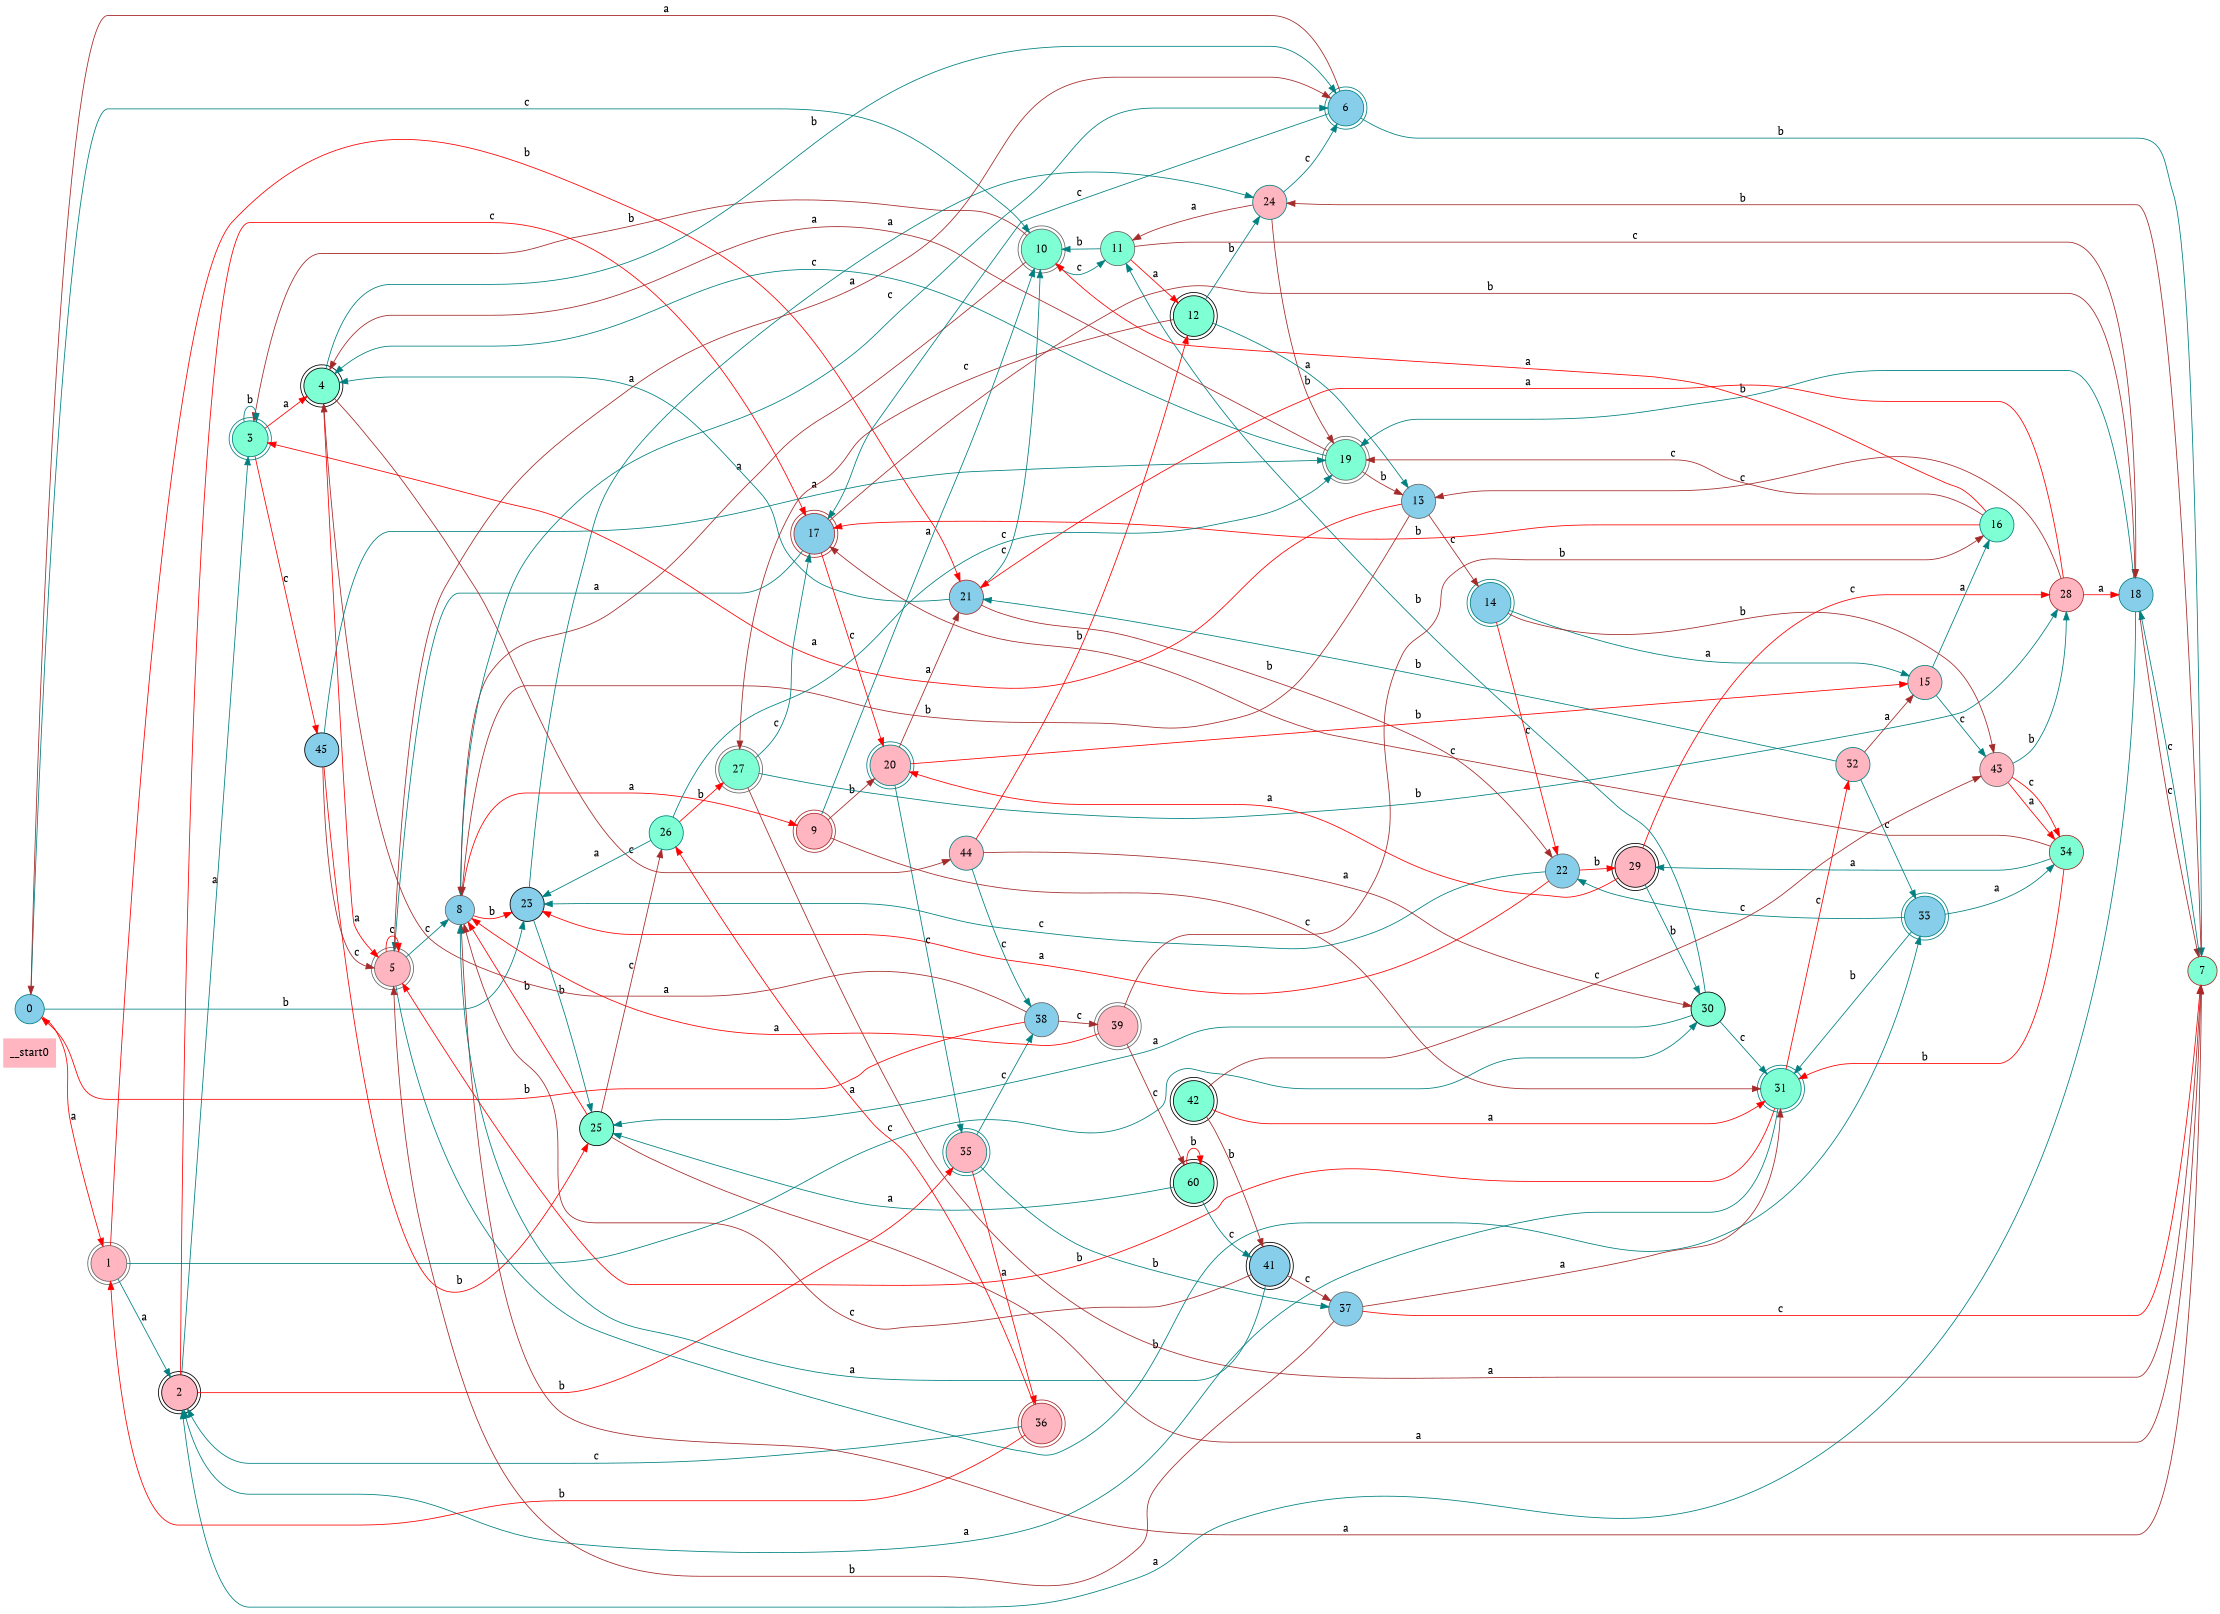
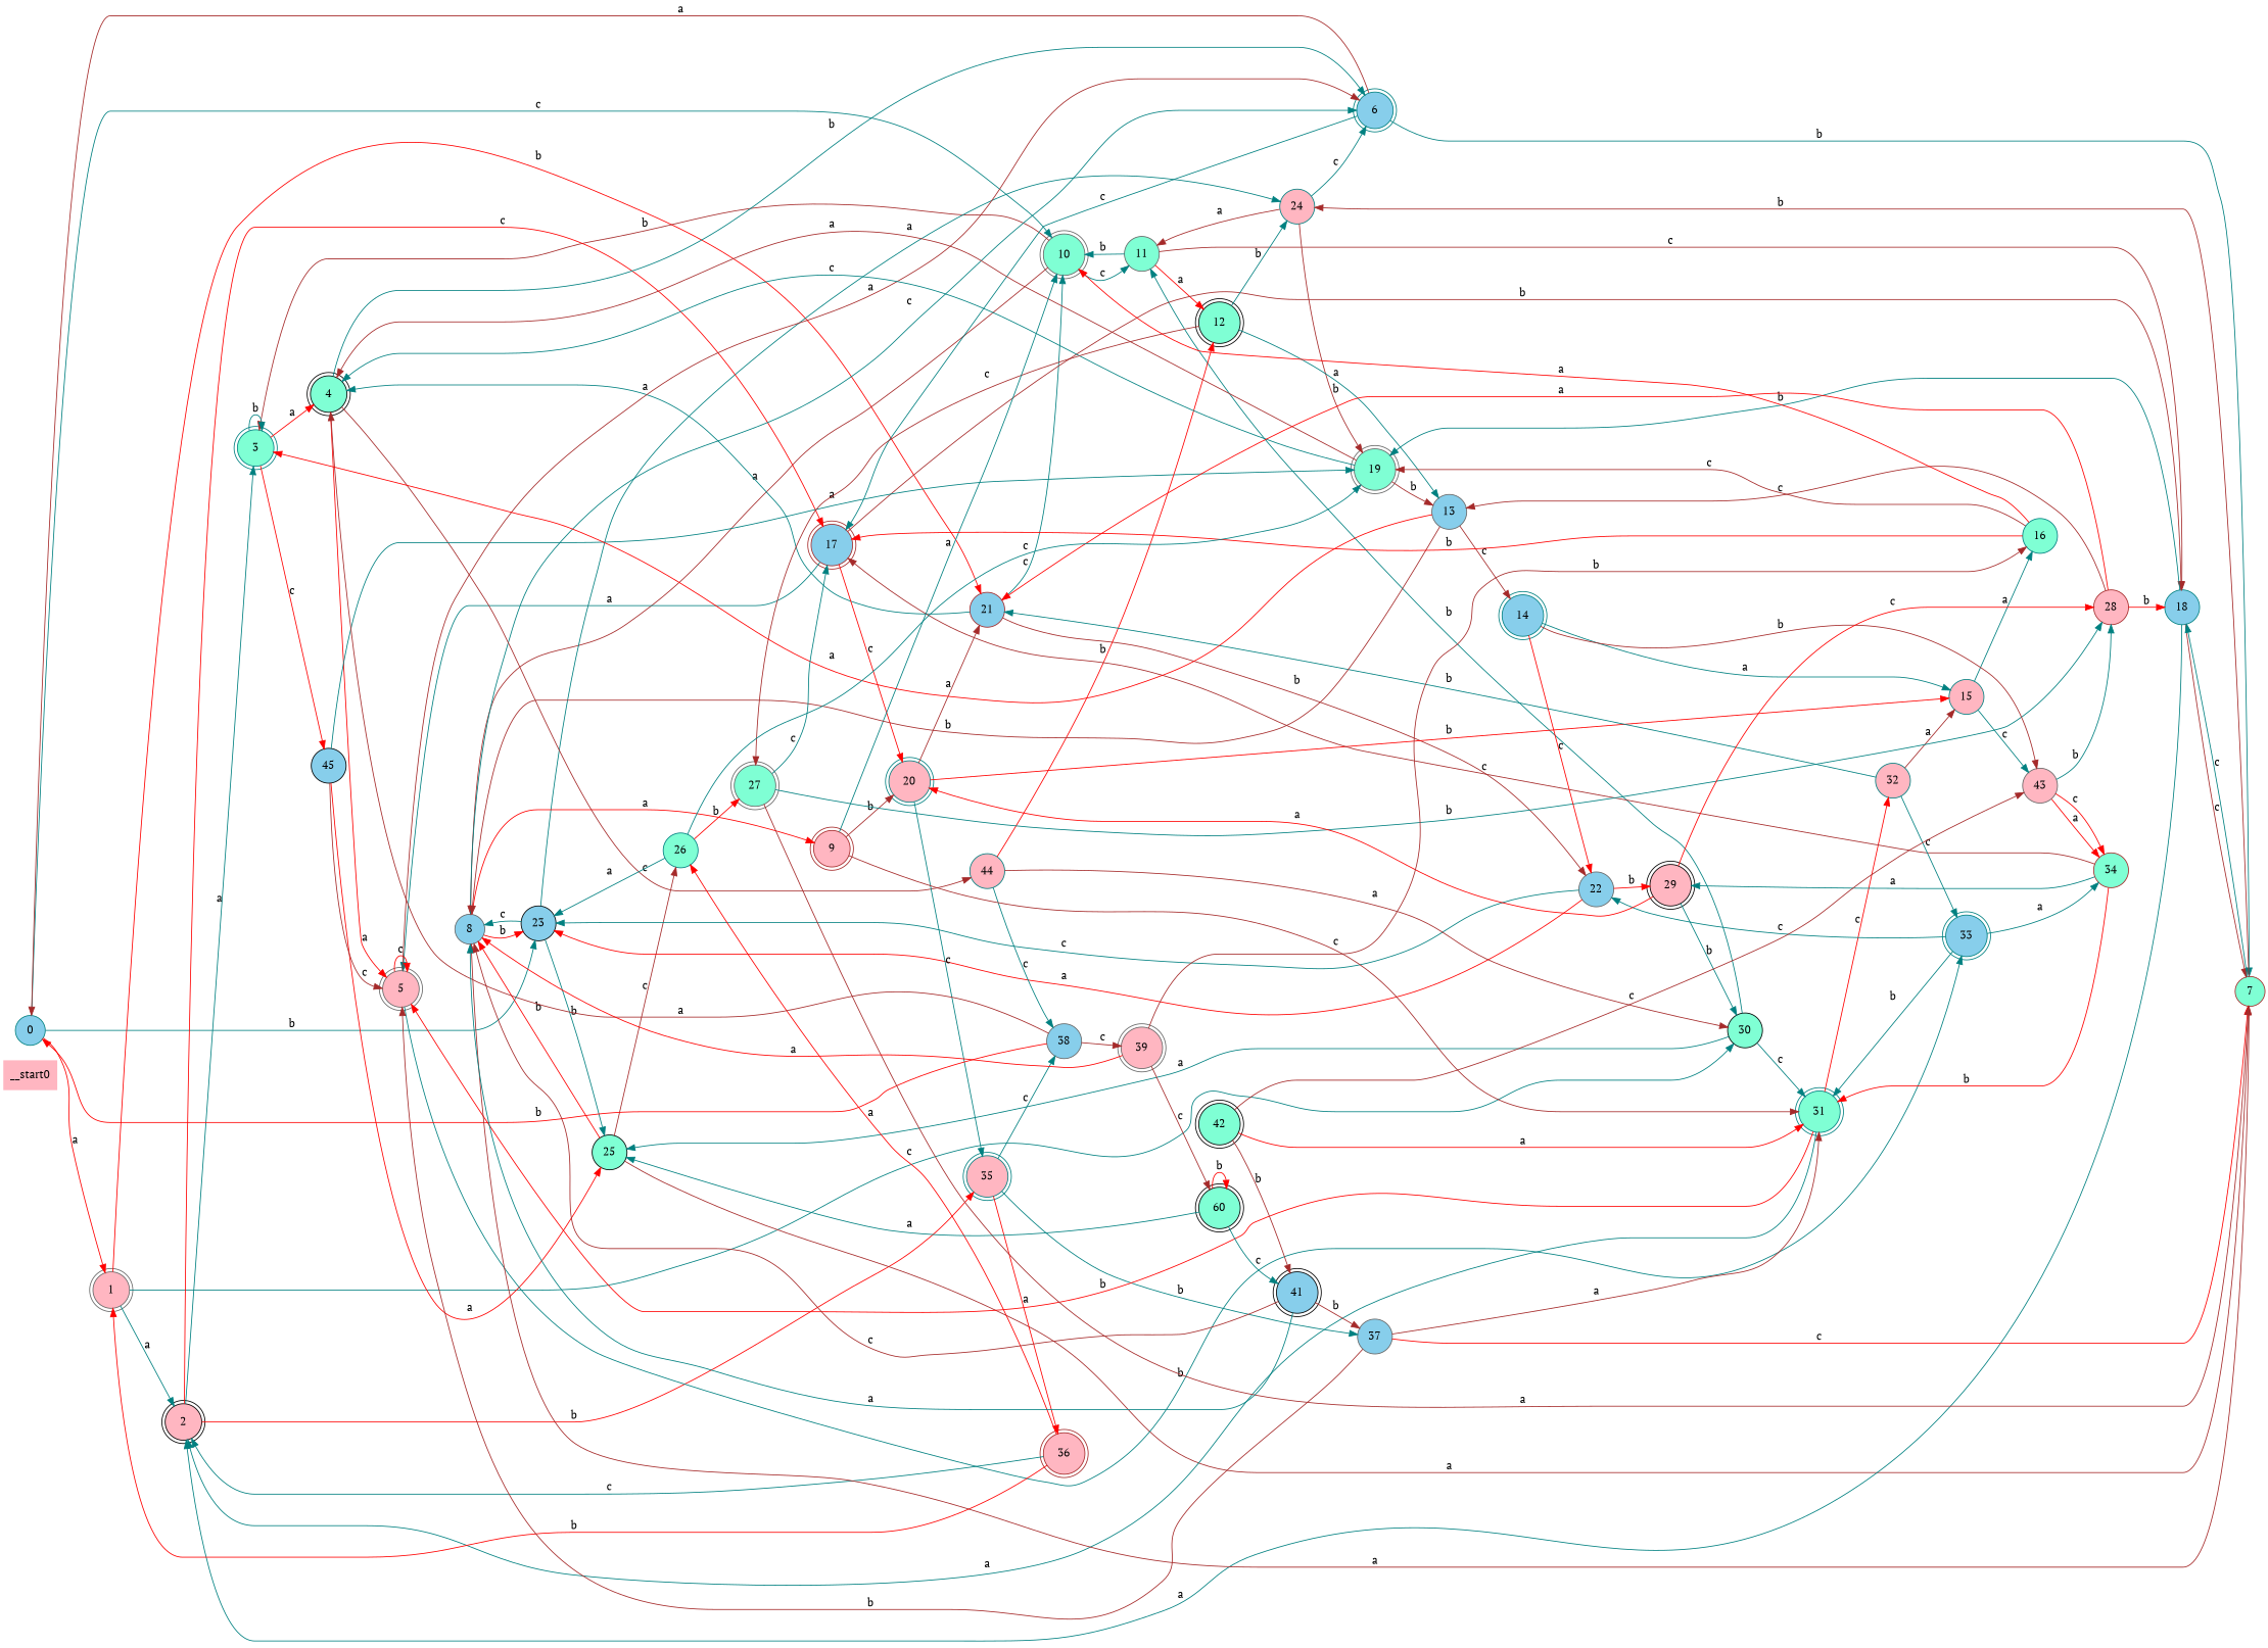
  digraph {
    fontname="PT Serif"
    rankdir=LR
    node [color=teal fillcolor=lightpink fontname="PT Serif" shape=circle style=filled]
    edge [color=teal fontname="PT Serif"]
    __start0 [color=black shape=none]
    n2 [fillcolor=skyblue label=0]
    n3 [color=gray40 label=1 shape=doublecircle style="rounded,filled"]
    n4 [color=gray40 fillcolor=aquamarine label=10 shape=doublecircle style="rounded,filled"]
    n5 [color=black fillcolor=skyblue label=23]
    n6 [color=black label=2 shape=doublecircle style="rounded,filled"]
    n7 [color=brown fillcolor=skyblue label=21]
    n8 [color=black fillcolor=aquamarine label=30]
    n9 [fillcolor=aquamarine label=3 shape=doublecircle style="rounded,filled"]
    n10 [color=gray40 fillcolor=skyblue label=8]
    n11 [color=gray40 fillcolor=aquamarine label=11]
    n12 [label=24]
    n13 [color=black fillcolor=aquamarine label=25]
    n14 [color=brown fillcolor=skyblue label=17 shape=doublecircle style="rounded,filled"]
    n15 [label=35 shape=doublecircle style="rounded,filled"]
    n16 [color=black fillcolor=aquamarine label=4 shape=doublecircle style="rounded,filled"]
    n17 [color=gray40 fillcolor=skyblue label=22]
    n18 [fillcolor=aquamarine label=31 shape=doublecircle style="rounded,filled"]
    n19 [color=black fillcolor=skyblue label=45]
    n20 [color=gray40 label=5 shape=doublecircle style="rounded,filled"]
    n21 [fillcolor=skyblue label=18]
    n22 [label=20 shape=doublecircle style="rounded,filled"]
    n23 [color=brown label=36 shape=doublecircle style="rounded,filled"]
    n24 [color=gray40 fillcolor=skyblue label=37]
    n25 [color=gray40 fillcolor=skyblue label=38]
    n26 [fillcolor=skyblue label=6 shape=doublecircle style="rounded,filled"]
    n27 [label=44]
    n28 [color=gray40 fillcolor=aquamarine label=19 shape=doublecircle style="rounded,filled"]
    n29 [fillcolor=skyblue label=33 shape=doublecircle style="rounded,filled"]
    n30 [color=brown fillcolor=aquamarine label=7]
    n31 [color=black fillcolor=aquamarine label=12 shape=doublecircle style="rounded,filled"]
    n32 [color=brown fillcolor=aquamarine label=34]
    n33 [color=brown label=9 shape=doublecircle style="rounded,filled"]
    n34 [label=15]
    n35 [label=32]
    n36 [color=gray40 fillcolor=skyblue label=13]
    n37 [color=gray40 fillcolor=aquamarine label=27 shape=doublecircle style="rounded,filled"]
    n38 [fillcolor=skyblue label=14 shape=doublecircle style="rounded,filled"]
    n39 [color=brown label=28]
    n40 [color=gray40 label=43]
    n41 [fillcolor=aquamarine label=16]
    n42 [color=black label=29 shape=doublecircle style="rounded,filled"]
    n43 [color=black fillcolor=aquamarine label=42 shape=doublecircle style="rounded,filled"]
    n44 [color=black fillcolor=skyblue label=41 shape=doublecircle style="rounded,filled"]
    n45 [fillcolor=aquamarine label=26]
    n46 [color=gray40 label=39 shape=doublecircle style="rounded,filled"]
    n47 [color=black fillcolor=aquamarine label=60 shape=doublecircle style="rounded,filled"]
    n2 -> n3 [color=red label=a]
    n2 -> n4 [label=c]
    n2 -> n5 [label=b]
    n3 -> n6 [label=a]
    n3 -> n7 [color=red label=b]
    n3 -> n8 [label=c]
    n4 -> n9 [color=brown label=b]
    n4 -> n10 [color=brown label=a]
    n4 -> n11 [label=c]
-   n20 -> n10 [label=c]
+   n5 -> n10 [label=c]
    n5 -> n12 [label=a]
    n5 -> n13 [label=b]
    n6 -> n9 [label=a]
    n6 -> n14 [color=red label=c]
    n6 -> n15 [color=red label=b]
    n7 -> n4 [label=c]
    n7 -> n16 [label=a]
    n7 -> n17 [color=brown label=b]
    n8 -> n11 [label=b]
    n8 -> n13 [label=a]
    n8 -> n18 [label=c]
    n9 -> n9 [label=b]
    n9 -> n16 [color=red label=a]
    n9 -> n19 [color=red label=c]
    n10 -> n5 [color=red label=b]
    n10 -> n26 [label=c]
    n10 -> n33 [color=red label=a]
    n11 -> n4 [label=b]
    n11 -> n21 [color=brown label=c]
    n11 -> n31 [color=red label=a]
    n12 -> n11 [color=brown label=a]
    n12 -> n26 [label=c]
    n12 -> n28 [color=brown label=b]
    n13 -> n10 [color=red label=b]
    n13 -> n30 [color=brown label=a]
    n13 -> n45 [color=brown label=c]
    n14 -> n20 [label=a]
    n14 -> n21 [color=brown label=b]
    n14 -> n22 [color=red label=c]
    n15 -> n23 [color=red label=a]
    n15 -> n24 [label=b]
    n15 -> n25 [label=c]
    n16 -> n20 [color=red label=a]
    n16 -> n26 [label=b]
    n16 -> n27 [color=brown label=c]
    n17 -> n5 [color=red label=a]
    n17 -> n5 [label=c]
    n17 -> n42 [color=red label=b]
    n18 -> n6 [label=a]
    n18 -> n20 [color=red label=b]
    n18 -> n35 [color=red label=c]
-   n19 -> n13 [color=red label=b]
+   n19 -> n13 [color=red label=a]
    n19 -> n20 [color=brown label=c]
    n19 -> n28 [label=a]
    n20 -> n20 [color=red label=c]
    n20 -> n26 [color=brown label=a]
    n20 -> n29 [label=b]
    n21 -> n6 [label=a]
    n21 -> n28 [label=b]
    n21 -> n30 [color=brown label=c]
    n22 -> n7 [color=brown label=a]
    n22 -> n15 [label=c]
    n22 -> n34 [color=red label=b]
    n23 -> n3 [color=red label=b]
    n23 -> n6 [label=c]
    n23 -> n45 [color=red label=a]
    n24 -> n18 [color=brown label=a]
    n24 -> n20 [color=brown label=b]
    n24 -> n30 [color=red label=c]
    n25 -> n2 [color=red label=b]
    n25 -> n16 [color=brown label=a]
    n25 -> n46 [color=brown label=c]
    n26 -> n2 [color=brown label=a]
    n26 -> n14 [label=c]
    n26 -> n30 [label=b]
    n27 -> n8 [color=brown label=a]
    n27 -> n25 [label=c]
    n27 -> n31 [color=red label=b]
    n28 -> n16 [color=brown label=a]
    n28 -> n16 [label=c]
    n28 -> n36 [color=brown label=b]
    n29 -> n17 [label=c]
    n29 -> n18 [label=b]
    n29 -> n32 [label=a]
    n30 -> n10 [color=brown label=a]
    n30 -> n12 [color=brown label=b]
    n30 -> n21 [label=c]
    n31 -> n12 [label=b]
    n31 -> n36 [label=a]
    n31 -> n37 [color=brown label=c]
    n32 -> n14 [color=brown label=c]
    n32 -> n18 [color=red label=b]
    n32 -> n42 [label=a]
    n33 -> n4 [label=a]
    n33 -> n18 [color=brown label=c]
    n33 -> n22 [color=brown label=b]
    n34 -> n40 [label=c]
    n34 -> n41 [label=a]
    n35 -> n7 [label=b]
    n35 -> n29 [label=c]
    n35 -> n34 [color=brown label=a]
    n36 -> n9 [color=red label=a]
    n36 -> n10 [color=brown label=b]
    n36 -> n38 [color=brown label=c]
    n37 -> n14 [label=c]
    n37 -> n30 [color=brown label=a]
    n37 -> n39 [label=b]
    n38 -> n17 [color=red label=c]
    n38 -> n34 [label=a]
    n38 -> n40 [color=brown label=b]
    n39 -> n7 [color=red label=a]
-   n39 -> n21 [color=red label=a]
+   n39 -> n21 [color=red label=b]
    n39 -> n36 [color=brown label=c]
    n40 -> n32 [color=red label=a]
    n40 -> n32 [color=red label=c]
    n40 -> n39 [label=b]
    n41 -> n4 [color=red label=a]
    n41 -> n14 [color=red label=b]
    n41 -> n28 [color=brown label=c]
    n42 -> n8 [label=b]
    n42 -> n22 [color=red label=a]
    n42 -> n39 [color=red label=c]
    n43 -> n18 [color=red label=a]
    n43 -> n40 [color=brown label=c]
    n43 -> n44 [color=brown label=b]
    n44 -> n10 [label=a]
    n44 -> n10 [color=brown label=c]
-   n44 -> n24 [color=brown label=c]
+   n44 -> n24 [color=brown label=b]
    n45 -> n5 [label=a]
    n45 -> n28 [label=c]
    n45 -> n37 [color=red label=b]
    n46 -> n10 [color=red label=a]
    n46 -> n41 [color=brown label=b]
    n46 -> n47 [color=brown label=c]
    n47 -> n13 [label=a]
    n47 -> n44 [label=c]
    n47 -> n47 [color=red label=b]
  }
